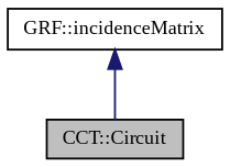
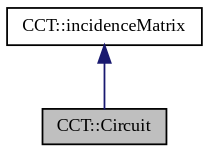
  digraph {
    fontname="Liberation Serif"
    node [color=black fontname="Liberation Serif" fontsize=10 shape=record style=filled]
    n1 [fillcolor=grey75 fontcolor=black height=0.2 label="CCT::Circuit" width=0.4]
-   n2 [fillcolor=white height=0.2 label="GRF::incidenceMatrix" width=0.4]
+   n2 [fillcolor=white height=0.2 label="CCT::incidenceMatrix" width=0.4]
    n2 -> n1 [color=midnightblue dir=back fontname="Liberation Serif" fontsize=10 labelfontname=Helvetica labelfontsize=10 style=solid]
  }
